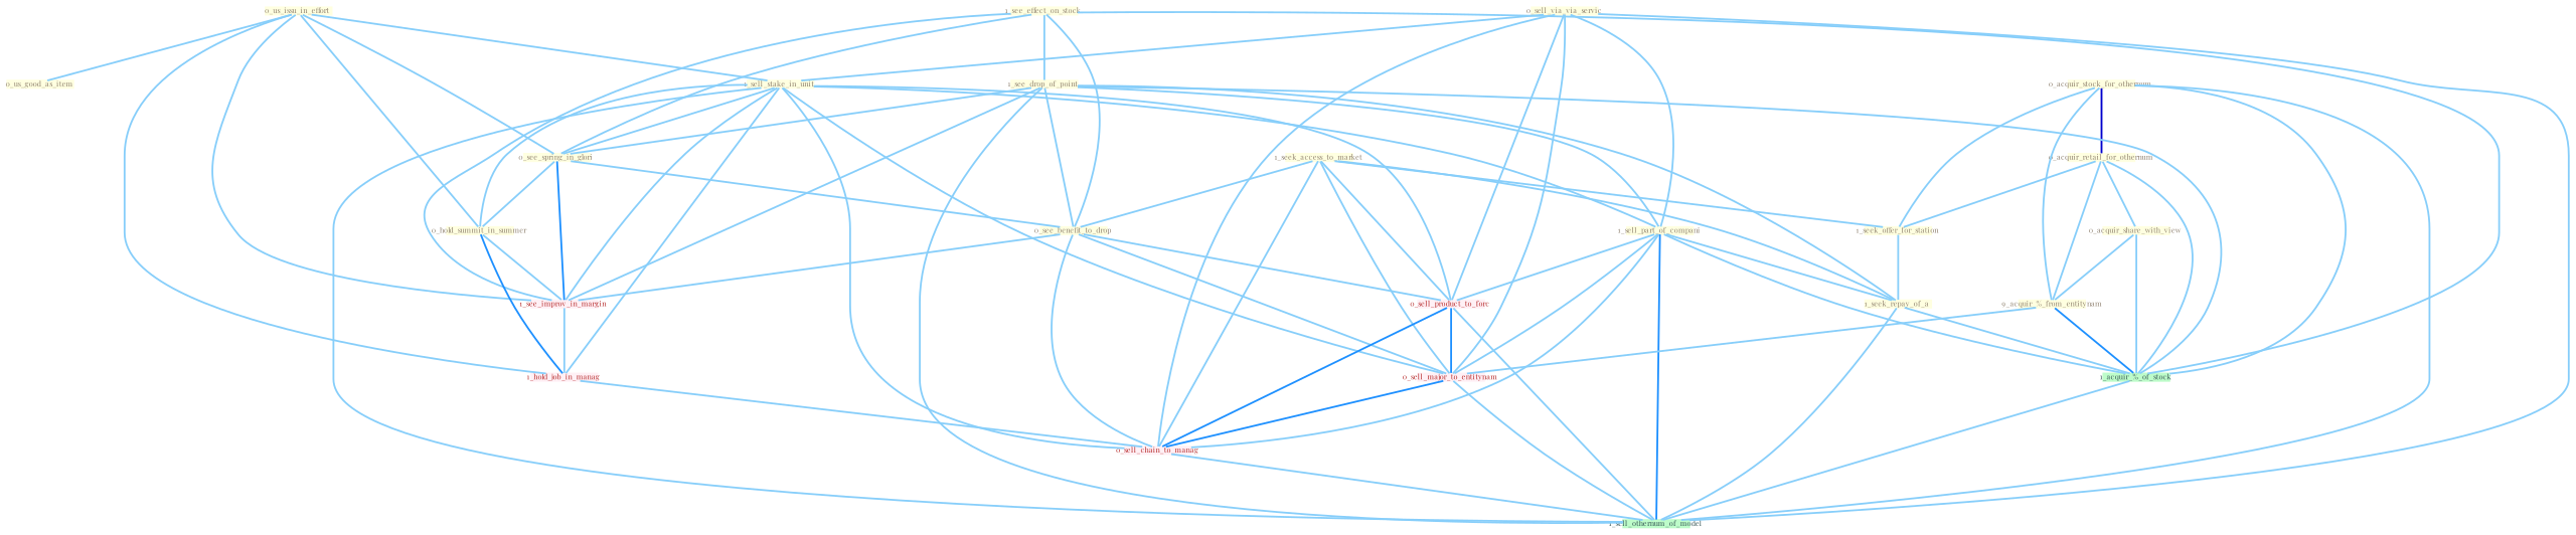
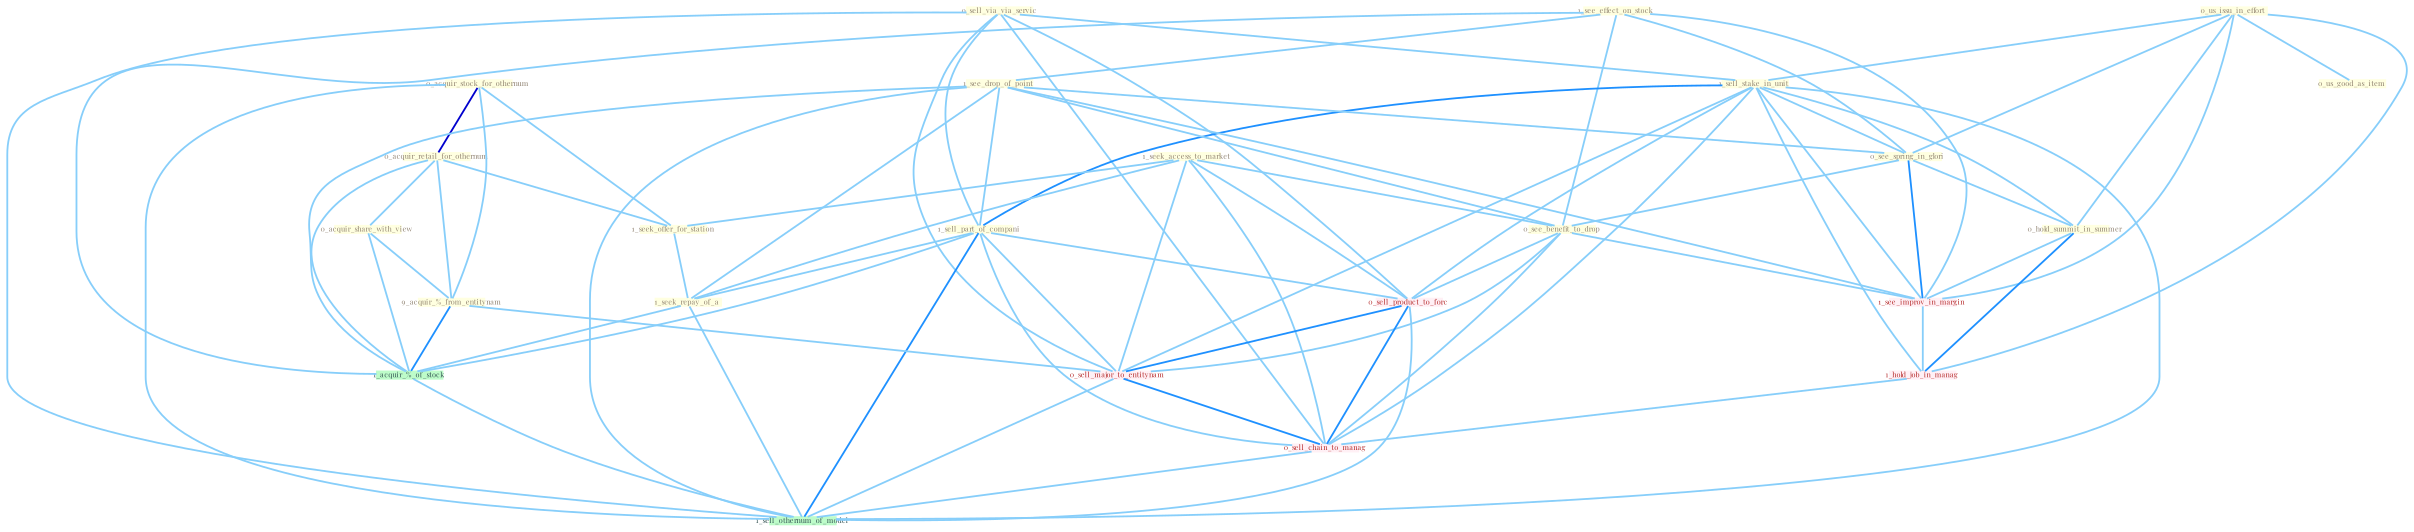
  graph {
    fontname="Playfair Display"
    node [color="#ffffe0" fixedsize=true fontcolor="#8b7d6b" fontname="Playfair Display" fontsize=4 shape=polygon style=filled]
    edge [color="#87cefa" fontname="Playfair Display" w=1]
    n1 [height=.06 label="0_sell_via_via_servic" width=.5]
    "1_see_effect_on_stock " [height=.06 width=.5]
    "0_us_issu_in_effort " [height=.06 width=.5]
    "0_acquir_stock_for_othernum " [height=.06 width=.5]
    "1_sell_stake_in_unit " [height=.06 width=.5]
    "0_acquir_retail_for_othernum " [height=.06 width=.5]
    "1_seek_access_to_market " [height=.06 width=.5]
    "1_see_drop_of_point " [height=.06 width=.5]
    "0_acquir_share_with_view " [height=.06 width=.5]
    "1_sell_part_of_compani " [height=.06 width=.5]
    "0_see_spring_in_glori " [height=.06 width=.5]
    "0_us_good_as_item " [height=.06 width=.5]
    "1_seek_offer_for_station " [height=.06 width=.5]
    "1_seek_repay_of_a " [height=.06 width=.5]
    n15 [height=.06 label="9_acquir_%_from_entitynam" width=.5]
    "0_see_benefit_to_drop " [height=.06 width=.5]
    "0_hold_summit_in_summer " [height=.06 width=.5]
    "1_see_improv_in_margin " [color="#fff0f5" fontcolor="#b22222" height=.06 width=.5]
    "1_hold_job_in_manag " [color="#fff0f5" fontcolor="#b22222" height=.06 width=.5]
    "0_sell_product_to_forc " [color="#fff0f5" fontcolor="#b22222" height=.06 width=.5]
    "0_sell_major_to_entitynam " [color="#fff0f5" fontcolor="#b22222" height=.06 width=.5]
    "0_sell_chain_to_manag " [color="#fff0f5" fontcolor="#b22222" height=.06 width=.5]
    "1_sell_othernum_of_model " [color="#BDFCC9" fontcolor="#2f4f4f" height=.06 width=.5]
    "1_acquir_%_of_stock " [color="#BDFCC9" fontcolor="#2f4f4f" height=.06 width=.5]
    subgraph sub_1 {
      n1
      "1_see_effect_on_stock "
      "0_us_issu_in_effort "
      "0_acquir_stock_for_othernum "
      "1_sell_stake_in_unit "
      "0_acquir_retail_for_othernum "
      "1_seek_access_to_market "
      "1_see_drop_of_point "
      "0_acquir_share_with_view "
      "1_sell_part_of_compani "
      "0_see_spring_in_glori "
      "0_us_good_as_item "
      "1_seek_offer_for_station "
      "1_seek_repay_of_a "
      n15
      "0_see_benefit_to_drop "
      "0_hold_summit_in_summer "
    }
    subgraph sub_2 {
      "1_see_improv_in_margin "
      "1_hold_job_in_manag "
      "0_sell_product_to_forc "
      "0_sell_major_to_entitynam "
      "0_sell_chain_to_manag "
    }
    n1 -- "1_sell_stake_in_unit "
    n1 -- "1_sell_part_of_compani "
    n1 -- "0_sell_product_to_forc "
    n1 -- "0_sell_major_to_entitynam "
    n1 -- "0_sell_chain_to_manag "
    n1 -- "1_sell_othernum_of_model "
    "1_see_effect_on_stock " -- "1_see_drop_of_point "
    "1_see_effect_on_stock " -- "0_see_spring_in_glori "
    "1_see_effect_on_stock " -- "0_see_benefit_to_drop "
    "1_see_effect_on_stock " -- "1_see_improv_in_margin "
    "1_see_effect_on_stock " -- "1_acquir_%_of_stock "
    "0_us_issu_in_effort " -- "1_sell_stake_in_unit "
    "0_us_issu_in_effort " -- "0_see_spring_in_glori "
    "0_us_issu_in_effort " -- "0_us_good_as_item "
    "0_us_issu_in_effort " -- "0_hold_summit_in_summer "
    "0_us_issu_in_effort " -- "1_see_improv_in_margin "
    "0_us_issu_in_effort " -- "1_hold_job_in_manag "
    "0_acquir_stock_for_othernum " -- "0_acquir_retail_for_othernum " [color="#0000cd" w=3]
    "0_acquir_stock_for_othernum " -- "1_seek_offer_for_station "
    "0_acquir_stock_for_othernum " -- n15
    "0_acquir_stock_for_othernum " -- "1_sell_othernum_of_model "
-   "0_acquir_stock_for_othernum " -- "1_acquir_%_of_stock "
-   "1_sell_stake_in_unit " -- "1_sell_part_of_compani "
+   "1_sell_stake_in_unit " -- "1_sell_part_of_compani " [color="#1e90ff"]
    "1_sell_stake_in_unit " -- "0_see_spring_in_glori "
    "1_sell_stake_in_unit " -- "0_hold_summit_in_summer "
    "1_sell_stake_in_unit " -- "1_see_improv_in_margin "
    "1_sell_stake_in_unit " -- "1_hold_job_in_manag "
    "1_sell_stake_in_unit " -- "0_sell_product_to_forc "
    "1_sell_stake_in_unit " -- "0_sell_major_to_entitynam "
    "1_sell_stake_in_unit " -- "0_sell_chain_to_manag "
    "1_sell_stake_in_unit " -- "1_sell_othernum_of_model "
    "0_acquir_retail_for_othernum " -- "0_acquir_share_with_view "
    "0_acquir_retail_for_othernum " -- "1_seek_offer_for_station "
    "0_acquir_retail_for_othernum " -- n15
    "0_acquir_retail_for_othernum " -- "1_acquir_%_of_stock "
    "1_seek_access_to_market " -- "1_seek_offer_for_station "
    "1_seek_access_to_market " -- "1_seek_repay_of_a "
    "1_seek_access_to_market " -- "0_see_benefit_to_drop "
    "1_seek_access_to_market " -- "0_sell_product_to_forc "
    "1_seek_access_to_market " -- "0_sell_major_to_entitynam "
    "1_seek_access_to_market " -- "0_sell_chain_to_manag "
    "1_see_drop_of_point " -- "1_sell_part_of_compani "
    "1_see_drop_of_point " -- "0_see_spring_in_glori "
    "1_see_drop_of_point " -- "1_seek_repay_of_a "
    "1_see_drop_of_point " -- "0_see_benefit_to_drop "
    "1_see_drop_of_point " -- "1_see_improv_in_margin "
    "1_see_drop_of_point " -- "1_sell_othernum_of_model "
    "1_see_drop_of_point " -- "1_acquir_%_of_stock "
    "0_acquir_share_with_view " -- n15
    "0_acquir_share_with_view " -- "1_acquir_%_of_stock "
    "1_sell_part_of_compani " -- "1_seek_repay_of_a "
    "1_sell_part_of_compani " -- "0_sell_product_to_forc "
    "1_sell_part_of_compani " -- "0_sell_major_to_entitynam "
    "1_sell_part_of_compani " -- "0_sell_chain_to_manag "
    "1_sell_part_of_compani " -- "1_sell_othernum_of_model " [color="#1e90ff" w=2]
    "1_sell_part_of_compani " -- "1_acquir_%_of_stock "
    "0_see_spring_in_glori " -- "0_see_benefit_to_drop "
    "0_see_spring_in_glori " -- "0_hold_summit_in_summer "
    "0_see_spring_in_glori " -- "1_see_improv_in_margin " [color="#1e90ff" w=2]
    "1_seek_offer_for_station " -- "1_seek_repay_of_a "
    "1_seek_repay_of_a " -- "1_sell_othernum_of_model "
    "1_seek_repay_of_a " -- "1_acquir_%_of_stock "
    n15 -- "0_sell_major_to_entitynam "
    n15 -- "1_acquir_%_of_stock " [color="#1e90ff" w=2]
    "0_see_benefit_to_drop " -- "1_see_improv_in_margin "
    "0_see_benefit_to_drop " -- "0_sell_product_to_forc "
    "0_see_benefit_to_drop " -- "0_sell_major_to_entitynam "
    "0_see_benefit_to_drop " -- "0_sell_chain_to_manag "
    "0_hold_summit_in_summer " -- "1_see_improv_in_margin "
    "0_hold_summit_in_summer " -- "1_hold_job_in_manag " [color="#1e90ff" w=2]
    "1_see_improv_in_margin " -- "1_hold_job_in_manag "
    "1_hold_job_in_manag " -- "0_sell_chain_to_manag "
    "0_sell_product_to_forc " -- "0_sell_major_to_entitynam " [color="#1e90ff" w=2]
    "0_sell_product_to_forc " -- "0_sell_chain_to_manag " [color="#1e90ff" w=2]
    "0_sell_product_to_forc " -- "1_sell_othernum_of_model "
    "0_sell_major_to_entitynam " -- "0_sell_chain_to_manag " [color="#1e90ff" w=2]
    "0_sell_major_to_entitynam " -- "1_sell_othernum_of_model "
    "0_sell_chain_to_manag " -- "1_sell_othernum_of_model "
    "1_acquir_%_of_stock " -- "1_sell_othernum_of_model "
  }
